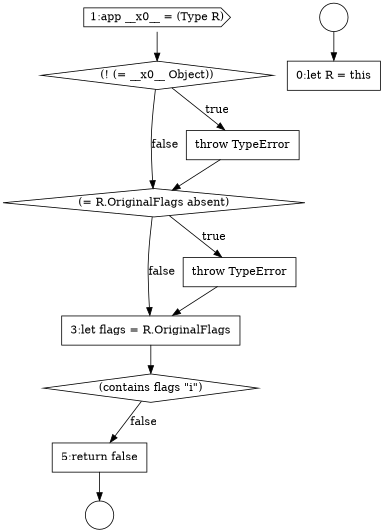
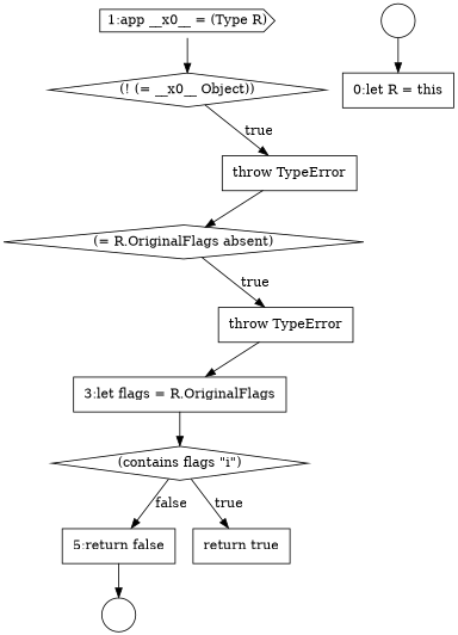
  digraph {
    node [color=black fillcolor=white shape=none style=filled]
    edge [color=black]
    n1 [label=<<font color="black">(= R.OriginalFlags absent)</font>> shape=diamond]
    n2 [label=<<font color="black">     <table border="0" cellborder="1" cellspacing="0" cellpadding="10">       <tr><td align="left">3:let flags = R.OriginalFlags</td></tr>     </table>   </font>> margin=0]
    n3 [label=<<font color="black">     <table border="0" cellborder="1" cellspacing="0" cellpadding="10">       <tr><td align="left">throw TypeError</td></tr>     </table>   </font>> margin=0]
    n4 [label=<<font color="black">(contains flags &quot;i&quot;)</font>> shape=diamond]
    n5 [label=<<font color="black">     <table border="0" cellborder="1" cellspacing="0" cellpadding="10">       <tr><td align="left">0:let R = this</td></tr>     </table>   </font>> margin=0]
    n6 [label=<<font color="black">1:app __x0__ = (Type R)</font>> shape=cds]
    n7 [label=<<font color="black">(! (= __x0__ Object))</font>> shape=diamond]
    n8 [label=<<font color="black">     <table border="0" cellborder="1" cellspacing="0" cellpadding="10">       <tr><td align="left">5:return false</td></tr>     </table>   </font>> margin=0]
    n9 [label=" " shape=circle]
    n10 [label=<<font color="black">     <table border="0" cellborder="1" cellspacing="0" cellpadding="10">       <tr><td align="left">throw TypeError</td></tr>     </table>   </font>> margin=0]
+   n11 [label=<<font color="black">     <table border="0" cellborder="1" cellspacing="0" cellpadding="10">       <tr><td align="left">return true</td></tr>     </table>   </font>> margin=0]
    n12 [label=" " shape=circle]
-   n1 -> n2 [label=<<font color="black">false</font>>]
    n1 -> n3 [label=<<font color="black">true</font>>]
    n2 -> n4
    n3 -> n2
    n4 -> n8 [label=<<font color="black">false</font>>]
+   n4 -> n11 [label=<<font color="black">true</font>>]
    n6 -> n7
-   n7 -> n1 [label=<<font color="black">false</font>>]
    n7 -> n10 [label=<<font color="black">true</font>>]
    n8 -> n9
    n10 -> n1
    n12 -> n5
  }
